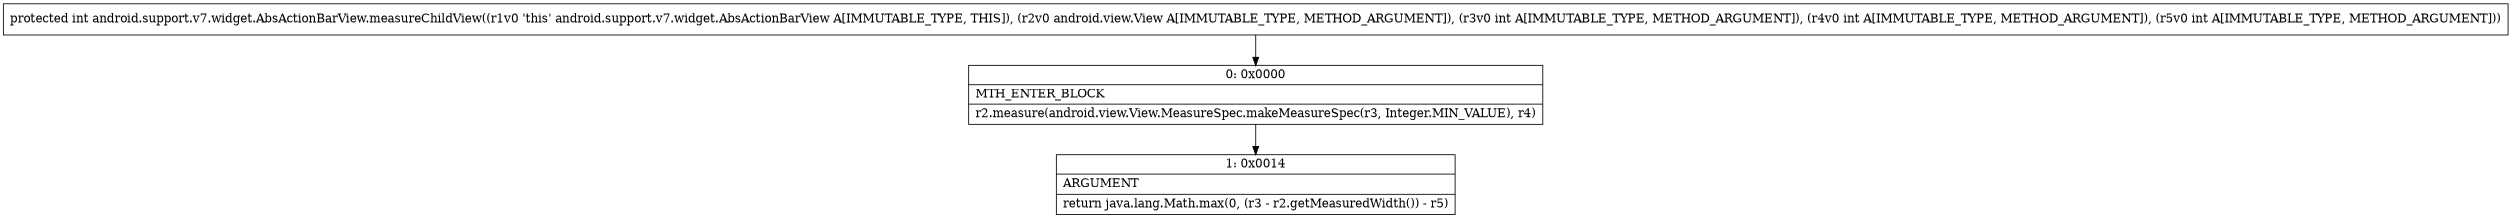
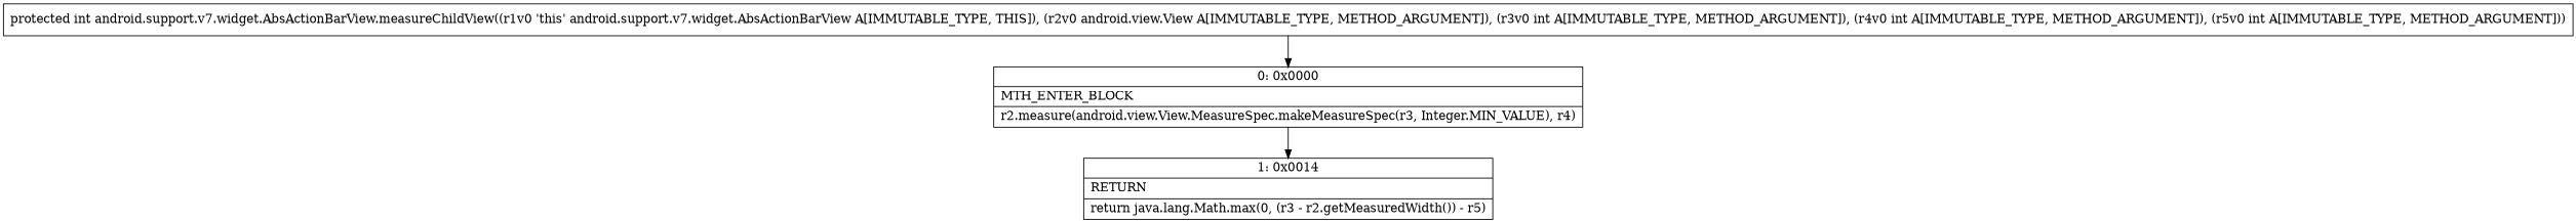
  digraph {
    node [shape=record]
    n1 [label="{0\:\ 0x0000|MTH_ENTER_BLOCK\l|r2.measure(android.view.View.MeasureSpec.makeMeasureSpec(r3, Integer.MIN_VALUE), r4)\l}"]
-   n2 [label="{1\:\ 0x0014|ARGUMENT\l|return java.lang.Math.max(0, (r3 \- r2.getMeasuredWidth()) \- r5)\l}"]
+   n2 [label="{1\:\ 0x0014|RETURN\l|return java.lang.Math.max(0, (r3 \- r2.getMeasuredWidth()) \- r5)\l}"]
    n3 [label="{protected int android.support.v7.widget.AbsActionBarView.measureChildView((r1v0 'this' android.support.v7.widget.AbsActionBarView A[IMMUTABLE_TYPE, THIS]), (r2v0 android.view.View A[IMMUTABLE_TYPE, METHOD_ARGUMENT]), (r3v0 int A[IMMUTABLE_TYPE, METHOD_ARGUMENT]), (r4v0 int A[IMMUTABLE_TYPE, METHOD_ARGUMENT]), (r5v0 int A[IMMUTABLE_TYPE, METHOD_ARGUMENT])) }"]
    n1 -> n2
    n3 -> n1
  }
